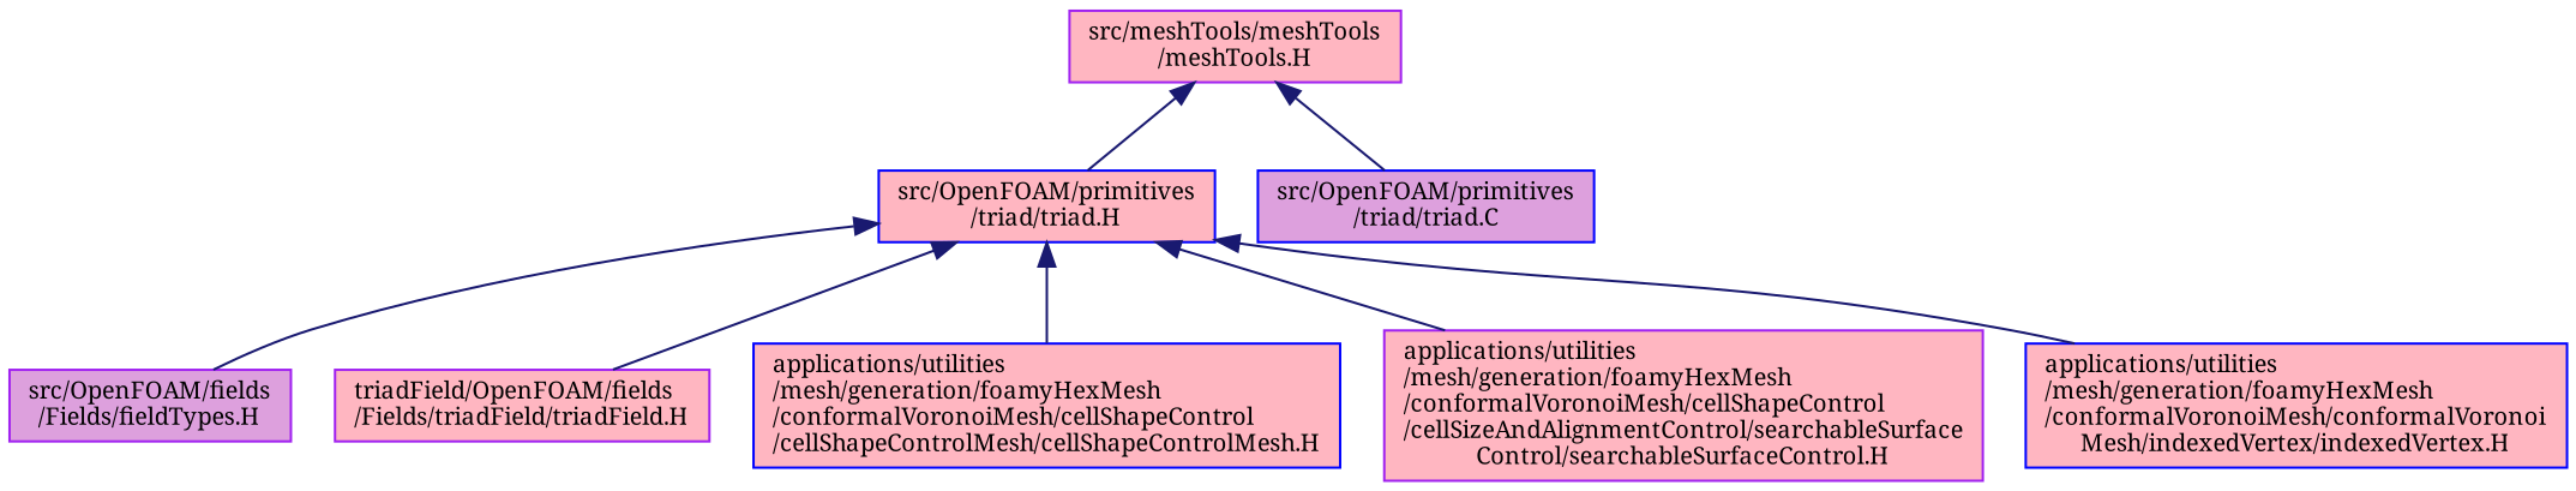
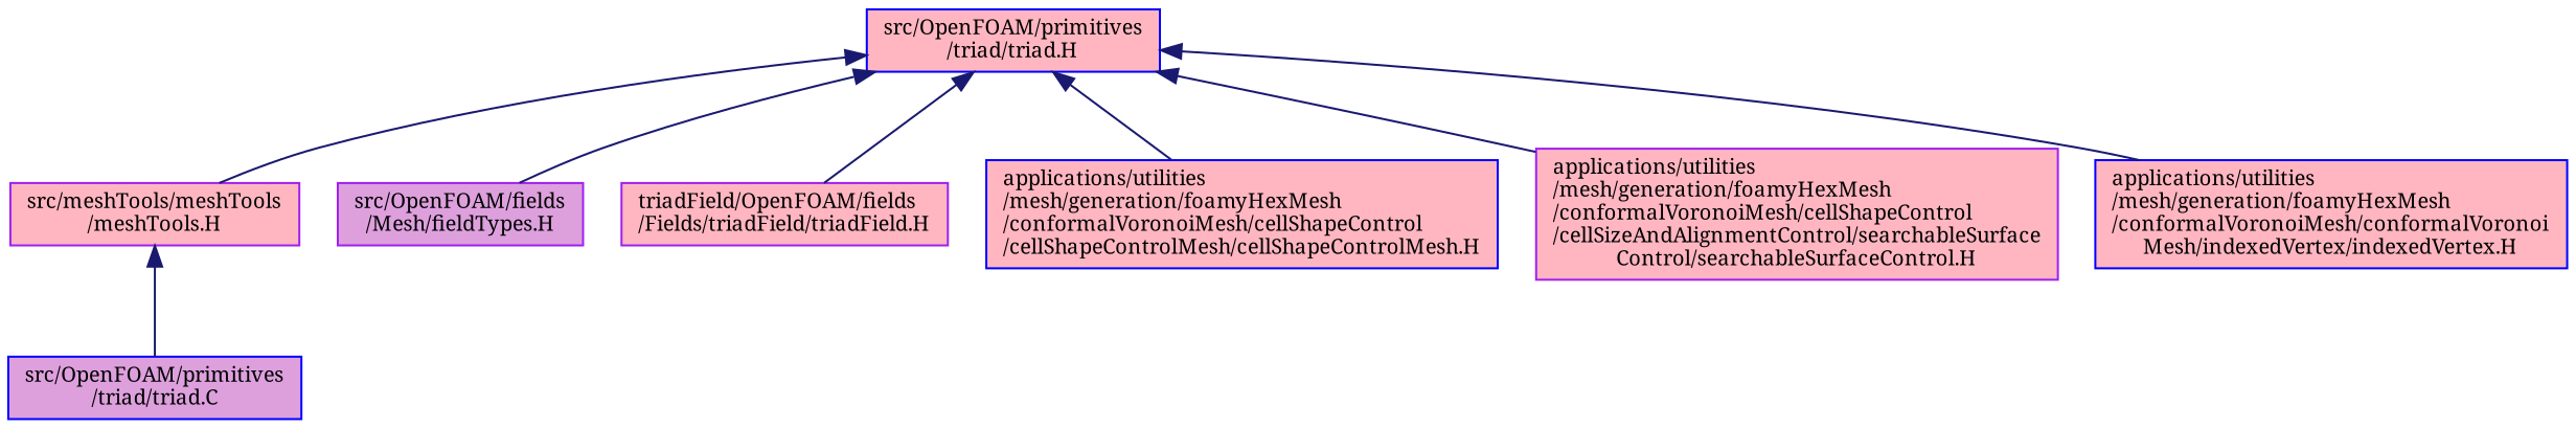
  digraph {
    fontname="Noto Serif"
    node [color=blue fillcolor=lightpink fontname="Noto Serif" fontsize=10 shape=record style=filled]
    edge [color=midnightblue dir=back fontname="Noto Serif" fontsize=10 labelfontname=FreeSans labelfontsize=10 style=solid]
    n1 [fontcolor=black height=0.2 label="src/OpenFOAM/primitives\l/triad/triad.H" width=0.4]
    n2 [color=purple height=0.2 label="src/meshTools/meshTools\l/meshTools.H" width=0.4]
-   n3 [color=purple fillcolor=plum height=0.2 label="src/OpenFOAM/fields\l/Fields/fieldTypes.H" width=0.4]
+   n3 [color=purple fillcolor=plum height=0.2 label="src/OpenFOAM/fields\l/Mesh/fieldTypes.H" width=0.4]
    n4 [color=purple height=0.2 label="triadField/OpenFOAM/fields\l/Fields/triadField/triadField.H" width=0.4]
    n5 [height=0.2 label="applications/utilities\l/mesh/generation/foamyHexMesh\l/conformalVoronoiMesh/cellShapeControl\l/cellShapeControlMesh/cellShapeControlMesh.H" width=0.4]
    n6 [color=purple height=0.2 label="applications/utilities\l/mesh/generation/foamyHexMesh\l/conformalVoronoiMesh/cellShapeControl\l/cellSizeAndAlignmentControl/searchableSurface\lControl/searchableSurfaceControl.H" width=0.4]
    n7 [height=0.2 label="applications/utilities\l/mesh/generation/foamyHexMesh\l/conformalVoronoiMesh/conformalVoronoi\lMesh/indexedVertex/indexedVertex.H" width=0.4]
    n8 [fillcolor=plum height=0.2 label="src/OpenFOAM/primitives\l/triad/triad.C" width=0.4]
-   n2 -> n1
+   n1 -> n2
    n1 -> n3
    n1 -> n4
    n1 -> n5
    n1 -> n6
    n1 -> n7
    n2 -> n8
  }
